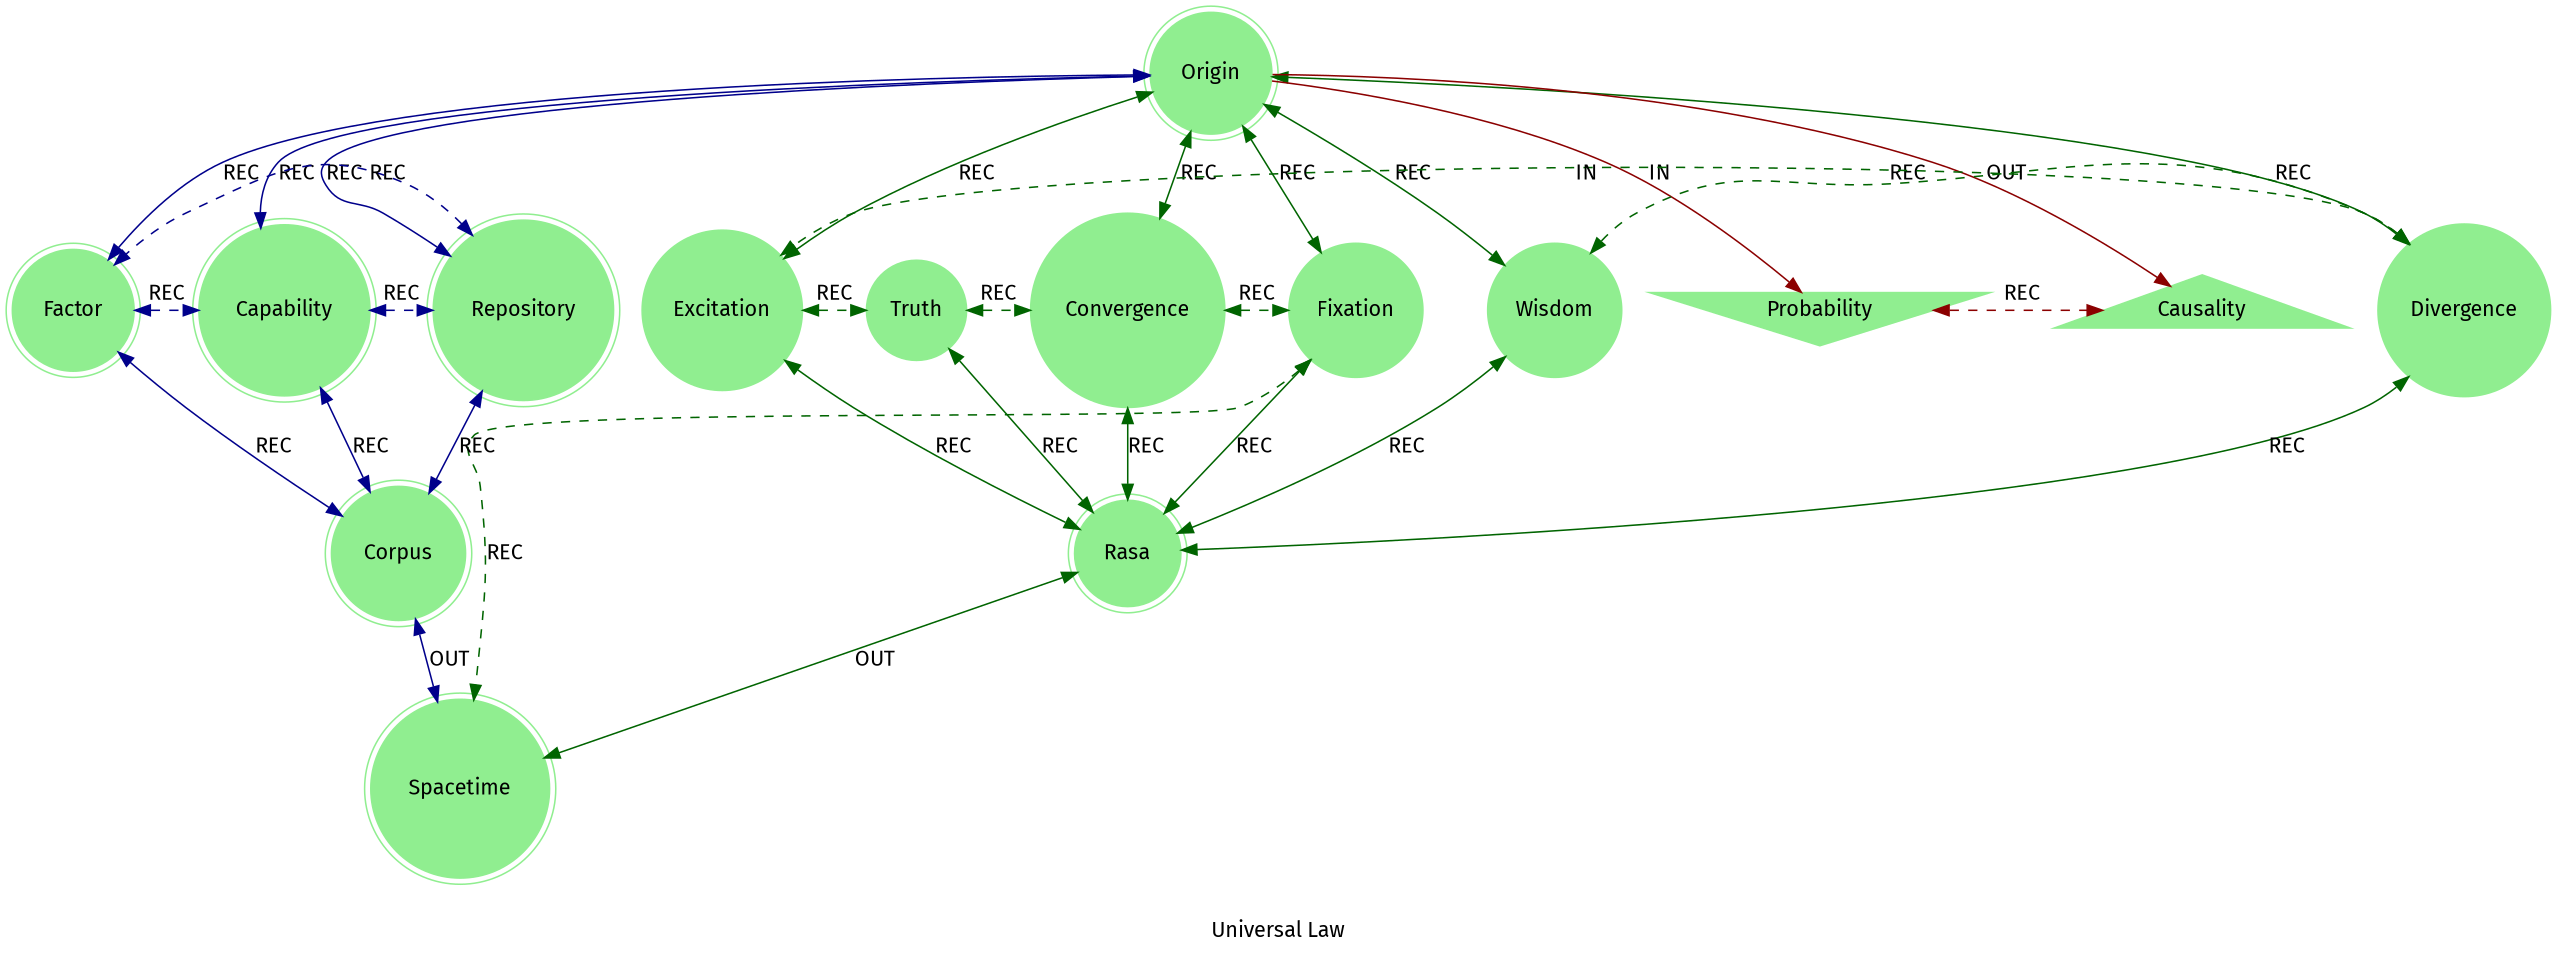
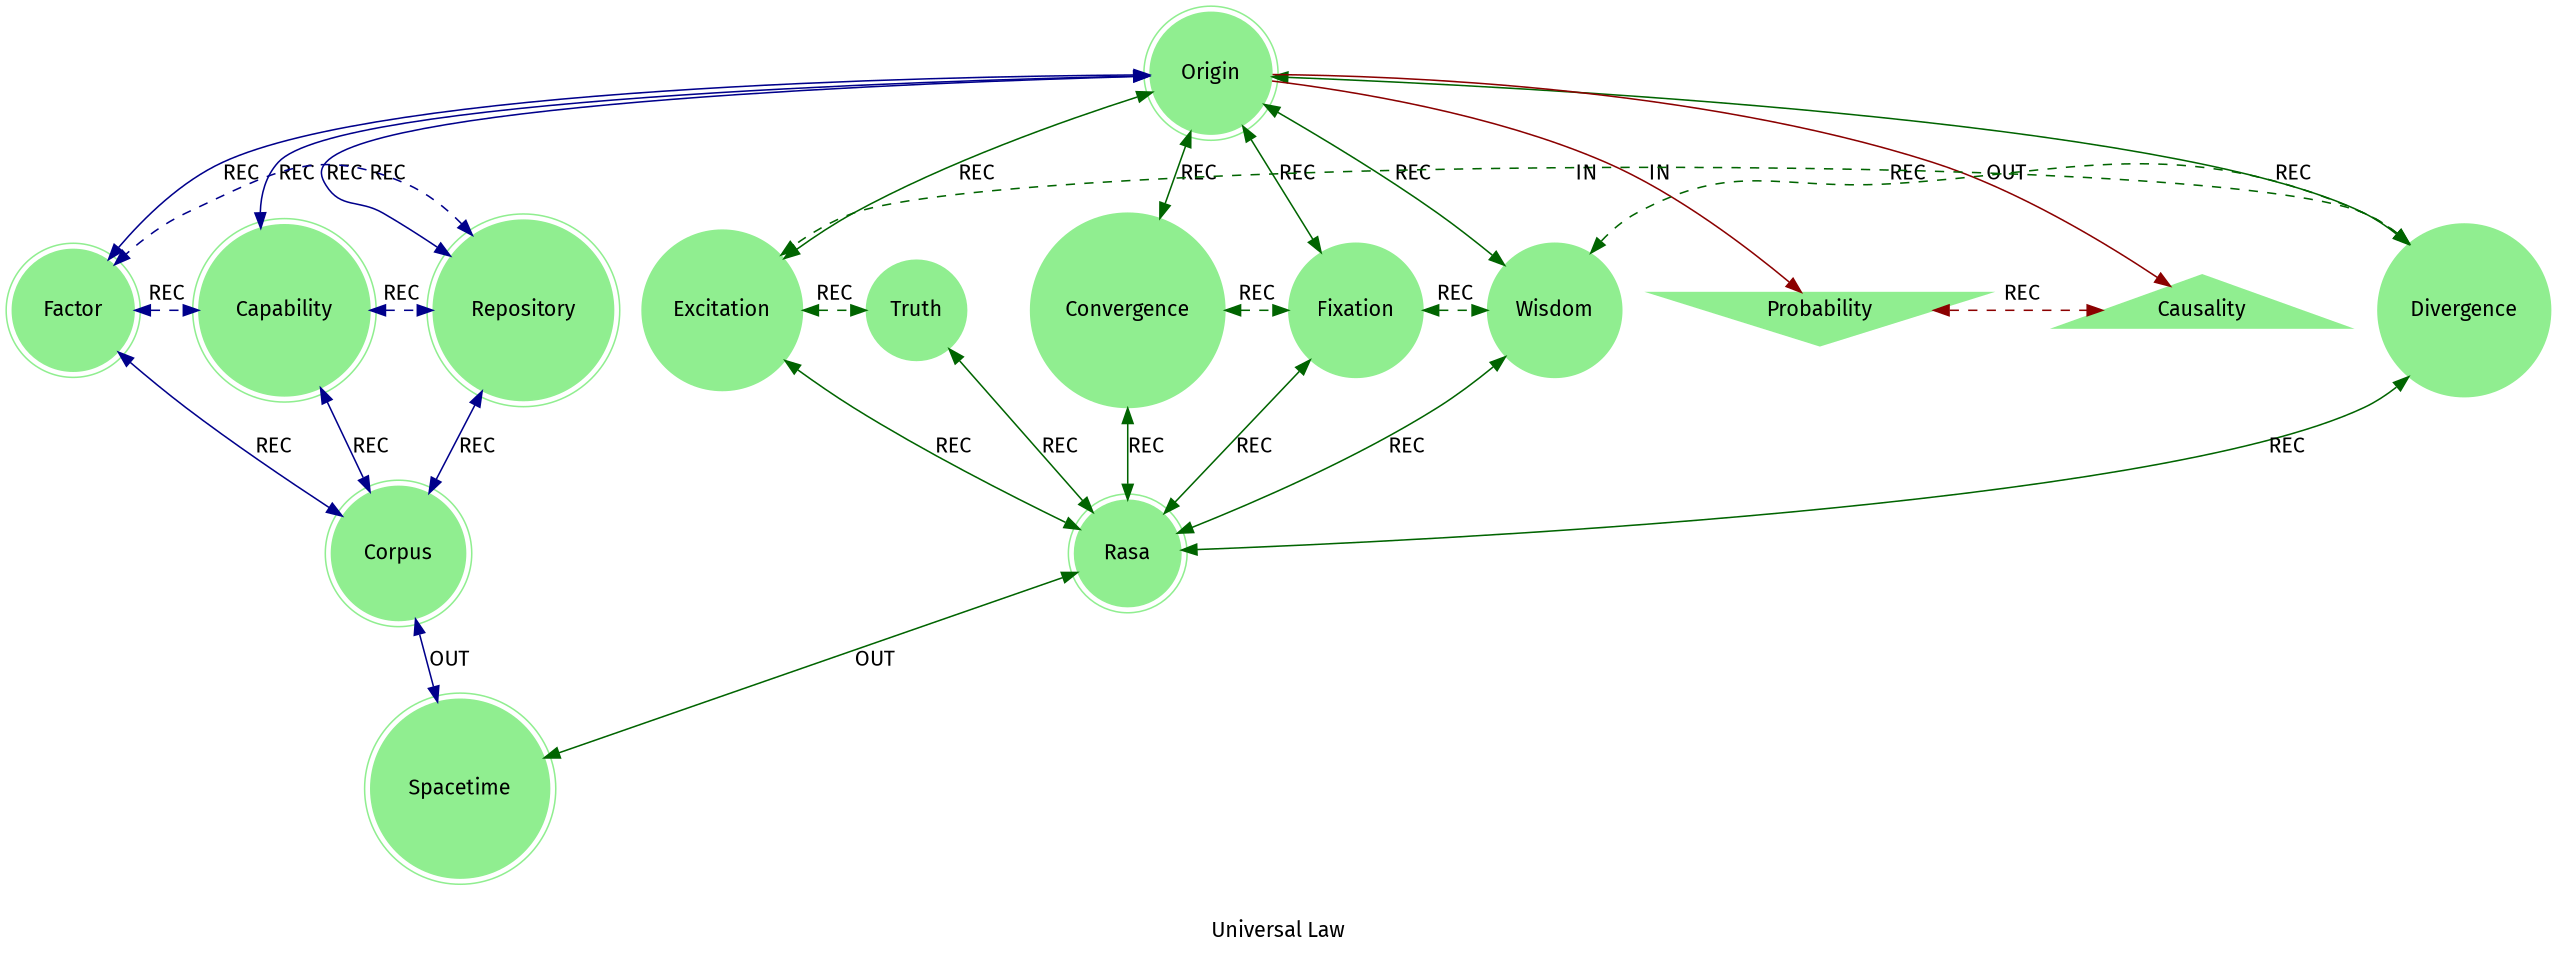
  strict digraph {
    color=lightgray
    fontname="Fira Sans"
    label="Universal Law"
    style=filled
    node [color=lightgreen fontname="Fira Sans" shape=doublecircle style=filled]
    edge [color=darkgreen dir=both fontname="Fira Sans"]
    n1 [label=Origin]
    n2 [label=Convergence shape=circle]
    n3 [label=Fixation shape=circle]
    n4 [label=Wisdom shape=circle]
    n5 [label=Divergence shape=circle]
    n6 [label=Excitation shape=circle]
    n7 [label=Capability]
    n8 [label=Repository]
    n9 [label=Factor]
    n10 [label=Probability shape=invtriangle]
    n11 [label=Causality shape=triangle]
    n12 [label=Truth shape=circle]
    n13 [label=Rasa]
    n14 [label=Corpus]
    n15 [label=Spacetime]
    n1 -> n2 [label=REC]
    n1 -> n3 [label=REC]
    n1 -> n4 [label=REC]
    n1 -> n5 [label=REC]
    n1 -> n6 [label=REC]
    n1 -> n7 [color=darkblue label=REC]
    n1 -> n8 [color=darkblue label=REC]
    n1 -> n9 [color=darkblue label=REC]
    n1 -> n10 [color=darkred label=IN dir=""]
    n1 -> n11 [color=darkred label=OUT dir=""]
    n2 -> n3 [constraint=false label=REC style=dashed]
    n2 -> n13 [label=REC]
-   n3 -> n15 [constraint=false label=REC style=dashed]
+   n3 -> n4 [constraint=false label=REC style=dashed]
    n3 -> n13 [label=REC]
    n4 -> n5 [constraint=false label=REC style=dashed]
    n4 -> n13 [label=REC]
    n5 -> n6 [constraint=false label=IN style=dashed]
    n5 -> n13 [label=REC]
    n6 -> n12 [constraint=false label=REC style=dashed]
    n6 -> n13 [label=REC]
    n7 -> n8 [color=darkblue constraint=false label=REC style=dashed]
    n7 -> n14 [color=darkblue label=REC]
    n8 -> n9 [color=darkblue constraint=false label=REC style=dashed]
    n8 -> n14 [color=darkblue label=REC]
    n9 -> n7 [color=darkblue constraint=false label=REC style=dashed]
    n9 -> n14 [color=darkblue label=REC]
    n10 -> n11 [color=darkred constraint=false label=REC style=dashed]
-   n12 -> n2 [constraint=false label=REC style=dashed]
    n12 -> n13 [label=REC]
    n13 -> n15 [label=OUT]
    n14 -> n15 [color=darkblue label=OUT]
  }
